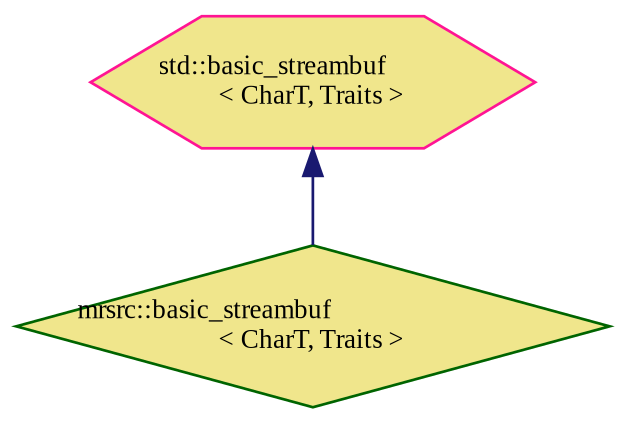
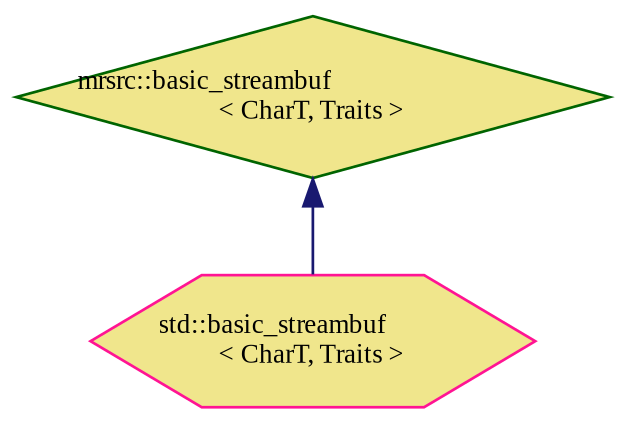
  digraph {
    fontname="Liberation Serif"
    node [fillcolor=khaki fontname="Liberation Serif" fontsize=10 style=filled]
    n1 [color=darkgreen fontcolor=black height=0.2 label="mrsrc::basic_streambuf\l\< CharT, Traits \>" shape=diamond width=0.4]
    n2 [color=deeppink height=0.2 label="std::basic_streambuf\l\< CharT, Traits \>" shape=hexagon width=0.4]
-   n2 -> n1 [color=midnightblue dir=back fontname="Liberation Serif" fontsize=10 labelfontname=Helvetica labelfontsize=10 style=solid]
+   n1 -> n2 [color=midnightblue dir=back fontname="Liberation Serif" fontsize=10 labelfontname=Helvetica labelfontsize=10 style=solid]
  }
